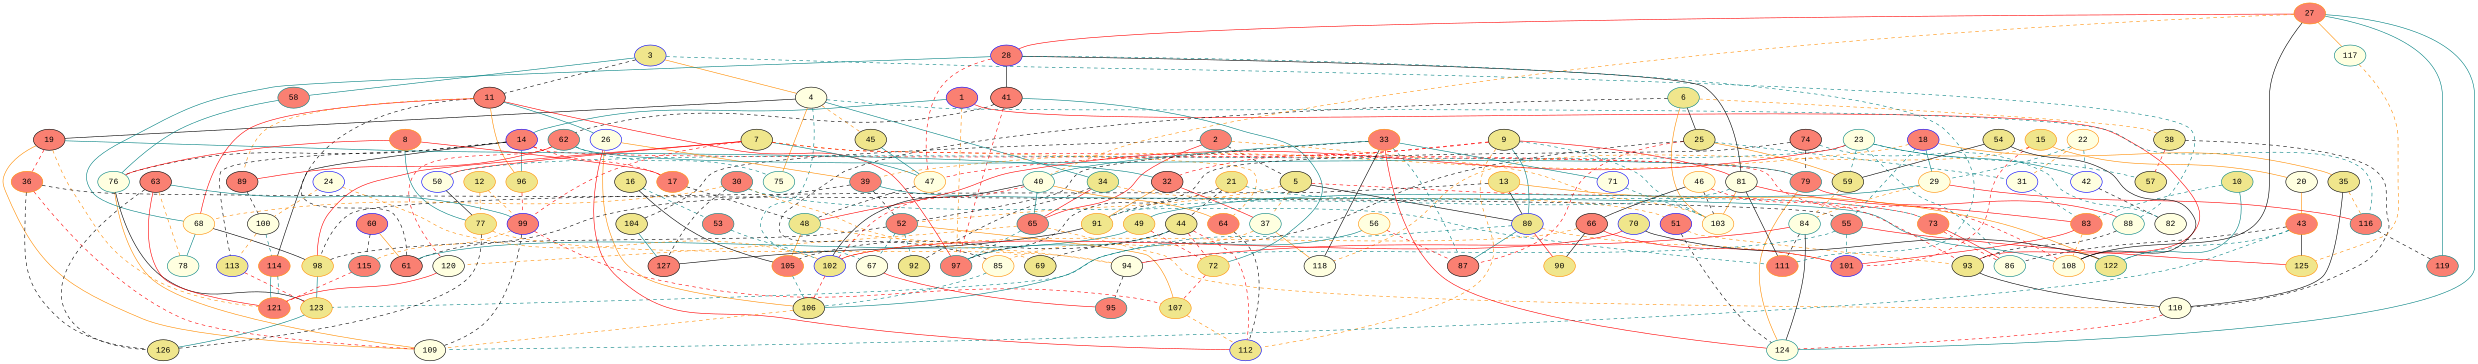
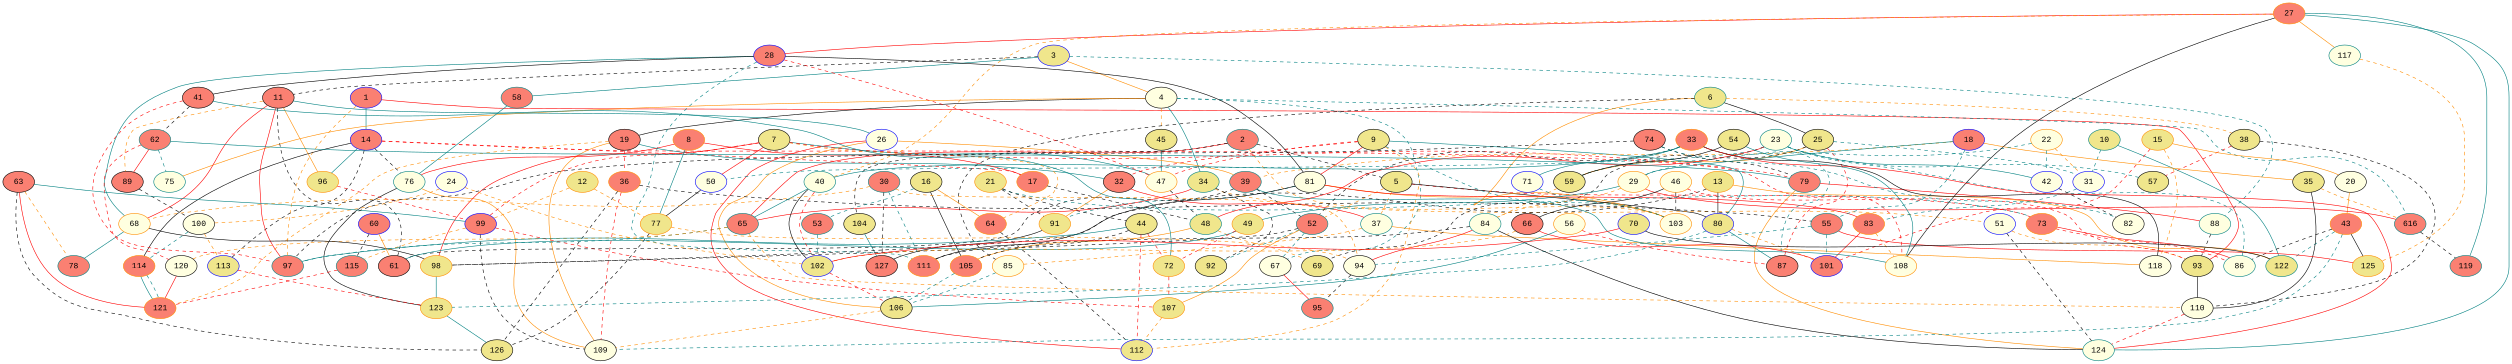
  graph {
    fontname="Liberation Mono"
    node [color=black fillcolor=salmon fontname="Liberation Mono" style=filled]
    edge [color=teal fontname="Liberation Mono" style=dashed]
    1 [color=blue]
    14 [color=blue]
    93 [fillcolor=khaki]
    97 [color=teal]
    17 [color=darkorange]
    76 [color=teal fillcolor=lightyellow]
    96 [color=darkorange fillcolor=khaki]
    108 [color=darkorange fillcolor=lightyellow]
    113 [color=blue fillcolor=khaki]
    114 [color=darkorange]
    110 [fillcolor=lightyellow]
    2 [color=teal]
    5 [fillcolor=khaki]
    65 [color=teal]
    103 [color=darkorange fillcolor=lightyellow]
    104 [fillcolor=khaki]
    37 [color=teal fillcolor=lightyellow]
    52 [color=teal]
    73 [color=darkorange]
    80 [color=blue fillcolor=khaki]
    120 [fillcolor=lightyellow]
    127
    3 [color=blue fillcolor=khaki]
    4 [fillcolor=lightyellow]
    11
    58 [color=teal]
    88 [color=teal fillcolor=lightyellow]
    19
    34 [color=teal fillcolor=khaki]
    45 [fillcolor=khaki]
    67 [fillcolor=lightyellow]
    75 [color=teal fillcolor=lightyellow]
-   116 [color=teal]
+   116 [color=teal label=616]
    26 [color=blue fillcolor=lightyellow]
    61
    68 [color=darkorange fillcolor=lightyellow]
    89
    32
    36 [color=darkorange]
    109 [fillcolor=lightyellow]
    121 [color=darkorange]
-   51 [color=blue]
+   51 [color=blue fillcolor=lightyellow]
    92 [fillcolor=khaki]
    47 [color=darkorange fillcolor=lightyellow]
    95 [color=teal]
    119 [color=teal]
    85 [color=darkorange fillcolor=lightyellow]
    118 [fillcolor=lightyellow]
    98 [color=darkorange fillcolor=khaki]
    107 [color=darkorange fillcolor=khaki]
    86 [color=teal fillcolor=lightyellow]
    101 [color=blue]
    87
-   90 [color=darkorange fillcolor=khaki]
    123 [color=darkorange fillcolor=khaki]
    6 [color=teal fillcolor=khaki]
    25 [fillcolor=khaki]
    38 [fillcolor=khaki]
    31 [color=blue fillcolor=lightyellow]
    59 [fillcolor=khaki]
    69 [fillcolor=khaki]
    57 [fillcolor=khaki]
    106 [fillcolor=khaki]
    7 [fillcolor=khaki]
    50 [color=blue fillcolor=lightyellow]
    64 [color=darkorange]
    79 [color=teal]
    99 [color=blue]
    48 [color=teal fillcolor=khaki]
    77 [color=darkorange fillcolor=khaki]
    112 [color=blue fillcolor=khaki]
    124 [color=teal fillcolor=lightyellow]
    115 [color=teal]
    8 [color=darkorange]
    94 [fillcolor=lightyellow]
    126 [fillcolor=khaki]
    9 [fillcolor=khaki]
    81 [fillcolor=lightyellow]
    91 [color=darkorange fillcolor=khaki]
    111 [color=darkorange]
    83 [color=darkorange]
    10 [color=teal fillcolor=khaki]
    122 [color=teal fillcolor=khaki]
    39 [color=teal]
-   78 [color=teal fillcolor=lightyellow]
+   78 [color=teal]
    100 [fillcolor=lightyellow]
    12 [color=darkorange fillcolor=khaki]
    13 [color=darkorange fillcolor=khaki]
    15 [color=darkorange fillcolor=khaki]
    20 [fillcolor=lightyellow]
    43 [color=darkorange]
    16 [fillcolor=khaki]
    53 [color=teal]
    105 [color=darkorange]
    102 [color=blue fillcolor=khaki]
    18 [color=blue]
    29 [color=darkorange fillcolor=lightyellow]
    35 [fillcolor=khaki]
    55 [color=teal]
    49 [color=darkorange fillcolor=khaki]
    84 [color=teal fillcolor=lightyellow]
    125 [color=darkorange fillcolor=khaki]
    21 [color=darkorange fillcolor=khaki]
    44 [fillcolor=khaki]
    72 [color=darkorange fillcolor=khaki]
    22 [color=darkorange fillcolor=lightyellow]
    42 [color=blue fillcolor=lightyellow]
    82 [fillcolor=lightyellow]
    23 [color=teal fillcolor=lightyellow]
    24 [color=blue fillcolor=lightyellow]
    27 [color=darkorange]
    28 [color=blue]
    40 [color=teal fillcolor=lightyellow]
    117 [color=teal fillcolor=lightyellow]
    41
    62 [color=teal]
    30 [color=teal]
    33 [color=darkorange]
    71 [color=blue fillcolor=lightyellow]
    46 [color=darkorange fillcolor=lightyellow]
    66
    54 [fillcolor=khaki]
    56 [color=darkorange fillcolor=lightyellow]
    60 [color=blue]
    63
    70 [color=blue fillcolor=khaki]
    74
    1 -- 14 [style=solid]
    1 -- 93 [color=red style=solid]
    1 -- 97 [color=darkorange]
    14 -- 17 [color=red]
    14 -- 76 [color=black]
    14 -- 96 [style=solid]
    14 -- 108 [color=red]
    14 -- 113 [color=black]
    14 -- 114 [color=black style=solid]
    93 -- 110 [color=black style=solid]
    17 -- 48 [color=black]
    76 -- 109 [color=darkorange style=solid]
    76 -- 123 [color=black style=solid]
    96 -- 99 [color=red]
    113 -- 123 [color=red]
    114 -- 121 [style=solid]
    114 -- 121
    110 -- 124 [color=red]
    2 -- 5 [color=black]
    2 -- 65 [color=red style=solid]
    2 -- 103 [color=darkorange]
    2 -- 104 [color=black]
    5 -- 37 [color=darkorange]
    5 -- 52 [color=darkorange]
    5 -- 73 [color=red]
    5 -- 80 [color=black style=solid]
    65 -- 97
    65 -- 110 [color=darkorange]
    65 -- 120 [color=darkorange]
    104 -- 127 [style=solid]
    37 -- 85 [color=darkorange]
    37 -- 118 [color=darkorange style=solid]
    52 -- 67
    52 -- 92
    52 -- 98 [color=black]
    52 -- 107 [color=darkorange style=solid]
    73 -- 86 [color=red]
    73 -- 86 [color=red style=solid]
    80 -- 101 [color=darkorange]
    80 -- 87 [style=solid]
-   80 -- 90 [color=red style=solid]
    80 -- 123
    120 -- 121 [color=red style=solid]
    3 -- 4 [color=darkorange style=solid]
    3 -- 11 [color=black]
    3 -- 58 [style=solid]
    3 -- 88
    4 -- 19 [color=black style=solid]
    4 -- 34 [style=solid]
    4 -- 45 [color=darkorange]
    4 -- 67
    4 -- 75 [color=darkorange style=solid]
    4 -- 116
    11 -- 97 [color=red style=solid]
    11 -- 96 [color=darkorange style=solid]
    11 -- 26 [style=solid]
    11 -- 61 [color=black]
    11 -- 68 [color=red style=solid]
    11 -- 89 [color=darkorange]
    58 -- 76 [style=solid]
    88 -- 93 [color=black]
    19 -- 32 [style=solid]
    19 -- 36 [color=red]
    19 -- 109 [color=darkorange style=solid]
    19 -- 121 [color=darkorange]
    34 -- 65 [color=red style=solid]
    34 -- 51 [color=darkorange]
    34 -- 92 [color=black]
    45 -- 47 [style=solid]
    67 -- 95 [color=red style=solid]
    116 -- 119 [color=black]
    26 -- 106 [color=darkorange style=solid]
    26 -- 112 [color=red style=solid]
    26 -- 39 [color=darkorange style=solid]
    68 -- 98 [color=black style=solid]
    68 -- 78 [style=solid]
    89 -- 100 [color=black]
    32 -- 37 [color=red style=solid]
    32 -- 91 [color=darkorange style=solid]
    36 -- 109 [color=red]
    36 -- 126 [color=black]
    36 -- 55 [color=black]
    51 -- 93 [color=darkorange]
    51 -- 124 [color=black]
    47 -- 48 [color=black]
    85 -- 106
    98 -- 123 [style=solid]
    107 -- 112 [color=darkorange]
    123 -- 126 [style=solid]
    6 -- 103 [color=darkorange style=solid]
    6 -- 85 [color=black]
    6 -- 25 [color=black style=solid]
    6 -- 38 [color=darkorange]
    25 -- 87 [color=red]
    25 -- 31
    25 -- 59 [color=darkorange style=solid]
    25 -- 69 [color=black]
    38 -- 110 [color=black]
    38 -- 57 [color=red]
    31 -- 83
    59 -- 84 [color=darkorange]
    106 -- 109 [color=darkorange]
    7 -- 47 [style=solid]
    7 -- 98 [color=red style=solid]
    7 -- 50 [color=red style=solid]
    7 -- 64 [color=darkorange]
    7 -- 79 [color=red]
    7 -- 99 [color=red]
    50 -- 77 [color=black style=solid]
    64 -- 112 [color=black]
    79 -- 88 [color=red style=solid]
    79 -- 124 [color=darkorange style=solid]
    99 -- 109 [color=black]
    99 -- 107 [color=red]
    99 -- 115 [color=darkorange]
    48 -- 69 [color=darkorange]
    48 -- 105 [color=darkorange style=solid]
    77 -- 94 [color=darkorange]
    77 -- 126 [color=black]
    115 -- 121 [color=red]
    8 -- 17 [color=red style=solid]
    8 -- 76 [color=red style=solid]
    8 -- 77 [style=solid]
    94 -- 95 [color=black]
    9 -- 103
    9 -- 80 [style=solid]
    9 -- 32 [color=red]
    9 -- 47 [color=red]
    9 -- 112 [color=darkorange]
    9 -- 81 [color=red style=solid]
    81 -- 103 [color=darkorange style=solid]
    81 -- 91
    81 -- 111 [color=black style=solid]
    81 -- 83 [color=red style=solid]
    91 -- 127 [color=black style=solid]
    83 -- 108 [color=darkorange]
    83 -- 101 [color=red style=solid]
-   10 -- 83
+   10 -- 31
    10 -- 122 [style=solid]
    39 -- 108 [style=solid]
    39 -- 52 [color=black]
    39 -- 61 [color=black]
    100 -- 113 [color=darkorange]
    100 -- 114
    12 -- 99 [color=darkorange]
    12 -- 77 [color=darkorange]
    13 -- 80 [color=black style=solid]
    13 -- 98 [color=black]
    13 -- 122 [color=darkorange style=solid]
    15 -- 118 [color=darkorange]
    15 -- 101 [color=red]
    15 -- 20 [color=darkorange style=solid]
    20 -- 43 [color=darkorange style=solid]
    43 -- 109
    43 -- 86 [color=black]
    43 -- 122
    43 -- 125 [color=black style=solid]
-   40 -- 64 [color=darkorange style=solid]
+   16 -- 64 [color=darkorange style=solid]
    16 -- 53
    16 -- 105 [color=black style=solid]
    53 -- 102
    105 -- 106
    102 -- 106 [color=red]
    18 -- 39 [color=darkorange]
    18 -- 29 [style=solid]
    18 -- 35 [color=darkorange style=solid]
    18 -- 55
    29 -- 116 [color=red style=solid]
    29 -- 49 [style=solid]
    29 -- 84 [color=darkorange]
    35 -- 110 [color=black style=solid]
    35 -- 116 [color=darkorange]
    55 -- 101
    55 -- 94
    55 -- 125 [color=red style=solid]
    49 -- 61 [style=solid]
    49 -- 72 [color=red]
    84 -- 124 [color=black style=solid]
    84 -- 94 [color=red style=solid]
    84 -- 111 [color=black]
    21 -- 73
    21 -- 91 [color=black]
    21 -- 44 [color=black]
    44 -- 97 [style=solid]
    44 -- 112 [color=red]
    44 -- 105 [color=black]
    44 -- 72 [color=red]
    72 -- 107 [color=red]
    22 -- 31 [color=darkorange]
    22 -- 29
    22 -- 42
    42 -- 82 [color=black]
    23 -- 86
    23 -- 59
    23 -- 57
    23 -- 50
    23 -- 48 [color=red style=solid]
    23 -- 42 [style=solid]
    24 -- 100 [color=darkorange]
    24 -- 102 [color=darkorange]
    27 -- 108 [color=black style=solid]
    27 -- 119 [style=solid]
    27 -- 124 [style=solid]
    27 -- 28 [color=red style=solid]
    27 -- 40 [color=darkorange]
    27 -- 117 [color=darkorange style=solid]
    28 -- 68 [style=solid]
    28 -- 47 [color=red]
    28 -- 81 [color=black style=solid]
    28 -- 111
    28 -- 41 [color=black style=solid]
    40 -- 65 [style=solid]
    40 -- 102 [color=black style=solid]
    40 -- 102 [color=red]
    117 -- 125 [color=darkorange]
    41 -- 97 [color=red]
    41 -- 72 [style=solid]
    41 -- 62 [color=black]
    62 -- 120 [color=red]
    62 -- 75
    62 -- 89 [color=red style=solid]
    62 -- 79 [style=solid]
    30 -- 127 [color=black]
    30 -- 68 [color=darkorange]
    30 -- 94 [color=darkorange]
    30 -- 111
    33 -- 52 [color=black]
    33 -- 118 [color=black style=solid]
    33 -- 87
    33 -- 124 [color=red style=solid]
    33 -- 40 [style=solid]
    33 -- 71 [style=solid]
    71 -- 103
    46 -- 93 [color=red]
    46 -- 103 [color=black]
    46 -- 66 [color=black style=solid]
    66 -- 101 [color=red style=solid]
-   66 -- 90 [color=black style=solid]
    66 -- 102 [color=darkorange]
-   54 -- 108 [color=black style=solid]
+   54 -- 108 [style=solid]
    54 -- 59 [color=black style=solid]
    56 -- 87 [color=red]
    56 -- 106 [style=solid]
    60 -- 61 [color=darkorange style=solid]
    60 -- 115 [color=black]
    63 -- 121 [color=red style=solid]
    63 -- 99 [style=solid]
    63 -- 126 [color=black]
    63 -- 78 [color=darkorange]
    70 -- 122 [color=black style=solid]
    70 -- 102 [color=red style=solid]
    74 -- 97 [color=black]
    74 -- 79 [color=black]
    74 -- 82
  }
